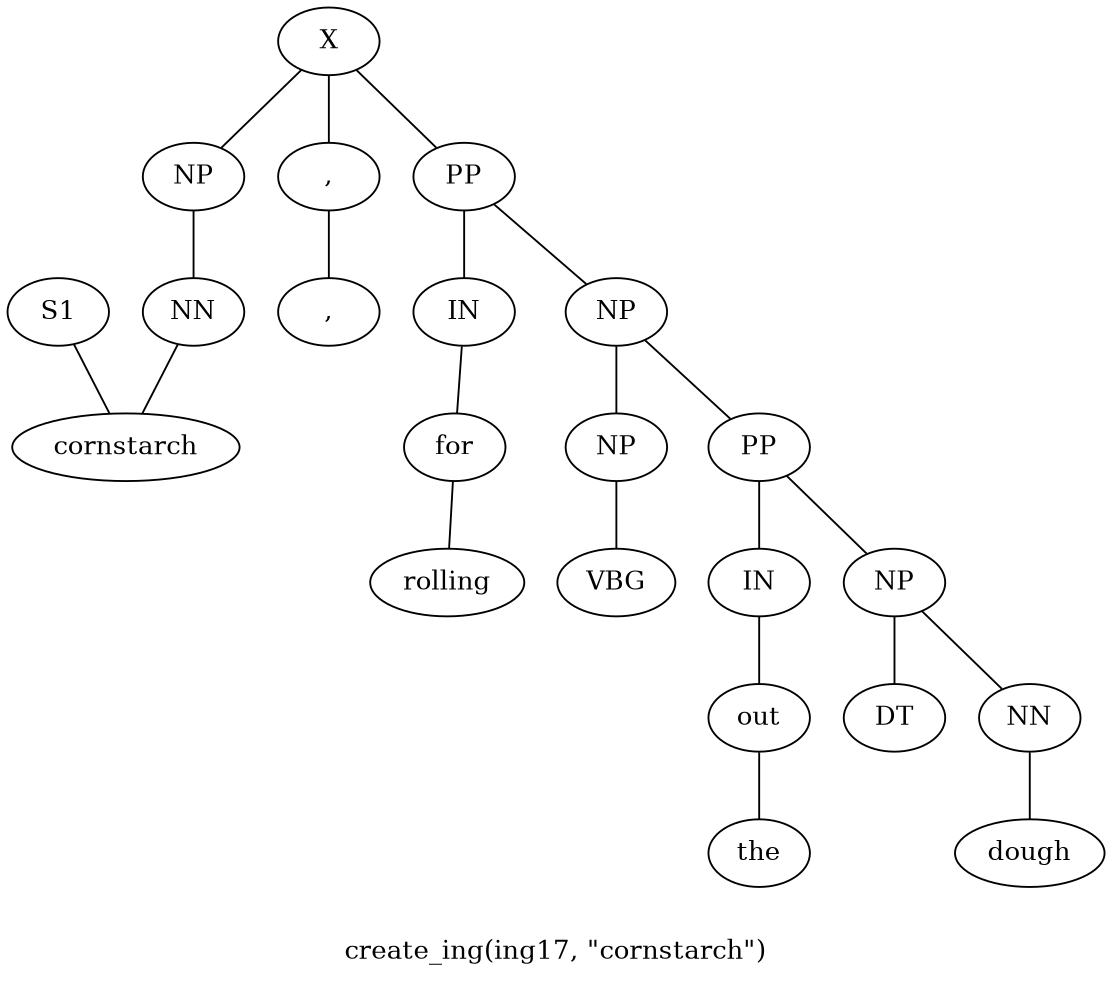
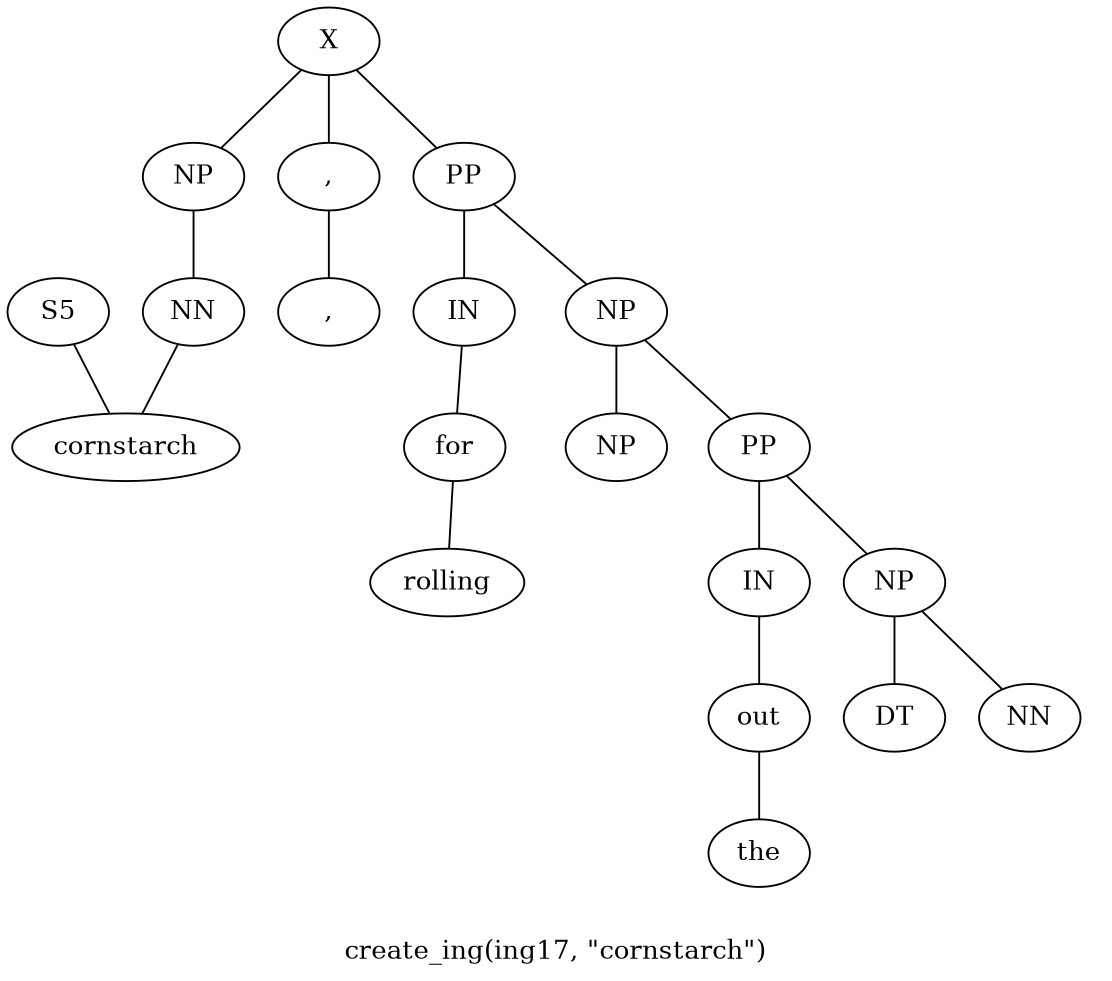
  graph {
    fontname="DejaVu Serif"
    label="create_ing(ing17, \"cornstarch\")"
    node [fontname="DejaVu Serif"]
    edge [fontname="DejaVu Serif"]
-   n1 [label=S1]
+   n1 [label=S5]
    n2 [label=cornstarch]
    n3 [label=X]
    n4 [label=NP]
    n5 [label=","]
    n6 [label=PP]
    n7 [label=NN]
    n8 [label=","]
    n9 [label=IN]
    n10 [label=NP]
    n11 [label=for]
    n12 [label=NP]
    n13 [label=PP]
    n14 [label=rolling]
-   n15 [label=VBG]
    n16 [label=IN]
    n17 [label=NP]
    n18 [label=out]
    n19 [label=DT]
    n20 [label=NN]
    n21 [label=the]
-   n22 [label=dough]
    n1 -- n2
    n3 -- n4
    n3 -- n5
    n3 -- n6
    n4 -- n7
    n5 -- n8
    n6 -- n9
    n6 -- n10
    n7 -- n2
    n9 -- n11
    n10 -- n12
    n10 -- n13
    n11 -- n14
-   n12 -- n15
    n13 -- n16
    n13 -- n17
    n16 -- n18
    n17 -- n19
    n17 -- n20
    n18 -- n21
-   n20 -- n22
  }
